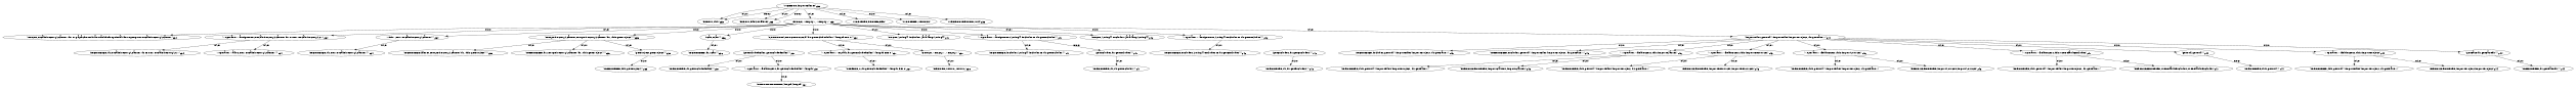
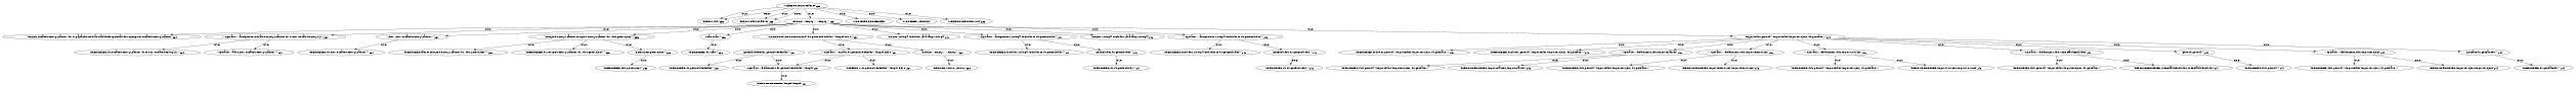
  digraph {
    n1 [label=<(METHOD,importFileset)<SUB>233</SUB>>]
    n2 [label=<(PARAM,this)<SUB>233</SUB>>]
    n3 [label=<(PARAM,FileSet fileset)<SUB>233</SUB>>]
    n4 [label=<(BLOCK,&lt;empty&gt;,&lt;empty&gt;)<SUB>233</SUB>>]
    n5 [label=<(MODIFIER,PROTECTED)>]
    n6 [label=<(MODIFIER,VIRTUAL)>]
    n7 [label=<(METHOD_RETURN,void)<SUB>233</SUB>>]
    n8 [label=<(LOCAL,LocalDirectoryScanner ds: org.apache.tools.ant.taskdefs.optional.ide.VAJImport$LocalDirectoryScanner)<SUB>234</SUB>>]
    n9 [label=<(&lt;operator&gt;.assignment,LocalDirectoryScanner ds = new LocalDirectorySc...)<SUB>234</SUB>>]
    n10 [label=<(&lt;init&gt;,new LocalDirectoryScanner())<SUB>234</SUB>>]
    n11 [label=<(setupDirectoryScanner,setupDirectoryScanner(ds, this.getProject()))<SUB>235</SUB>>]
    n12 [label=<(scan,scan())<SUB>236</SUB>>]
    n13 [label=<(CONTROL_STRUCTURE,IF,if (ds.getIncludedFiles().length == 0))<SUB>237</SUB>>]
    n14 [label=<(LOCAL,String[] includes: java.lang.String[])<SUB>241</SUB>>]
    n15 [label=<(&lt;operator&gt;.assignment,String[] includes = ds.getIncludes())<SUB>241</SUB>>]
    n16 [label=<(LOCAL,String[] excludes: java.lang.String[])<SUB>242</SUB>>]
    n17 [label=<(&lt;operator&gt;.assignment,String[] excludes = ds.getExcludes())<SUB>242</SUB>>]
    n18 [label=<(importFiles,getUtil().importFiles(importProject, ds.getBase...)<SUB>244</SUB>>]
    n19 [label=<(IDENTIFIER,ds,LocalDirectoryScanner ds = new LocalDirectorySc...)<SUB>234</SUB>>]
    n20 [label=<(&lt;operator&gt;.alloc,new LocalDirectoryScanner())<SUB>234</SUB>>]
    n21 [label=<(IDENTIFIER,ds,new LocalDirectoryScanner())<SUB>234</SUB>>]
    n22 [label=<(IDENTIFIER,fileset,setupDirectoryScanner(ds, this.getProject()))<SUB>235</SUB>>]
    n23 [label=<(IDENTIFIER,ds,setupDirectoryScanner(ds, this.getProject()))<SUB>235</SUB>>]
    n24 [label=<(getProject,getProject())<SUB>235</SUB>>]
    n25 [label=<(IDENTIFIER,ds,scan())<SUB>236</SUB>>]
    n26 [label=<(&lt;operator&gt;.equals,ds.getIncludedFiles().length == 0)<SUB>237</SUB>>]
    n27 [label=<(BLOCK,&lt;empty&gt;,&lt;empty&gt;)<SUB>237</SUB>>]
    n28 [label=<(IDENTIFIER,includes,String[] includes = ds.getIncludes())<SUB>241</SUB>>]
    n29 [label=<(getIncludes,ds.getIncludes())<SUB>241</SUB>>]
    n30 [label=<(IDENTIFIER,excludes,String[] excludes = ds.getExcludes())<SUB>242</SUB>>]
    n31 [label=<(getExcludes,ds.getExcludes())<SUB>742</SUB>>]
    n32 [label=<(getUtil,getUtil())<SUB>244</SUB>>]
    n33 [label=<(&lt;operator&gt;.fieldAccess,this.importProject)<SUB>244</SUB>>]
    n34 [label=<(getBasedir,getBasedir())<SUB>244</SUB>>]
    n35 [label=<(IDENTIFIER,includes,getUtil().importFiles(importProject, ds.getBase...)<SUB>245</SUB>>]
    n36 [label=<(IDENTIFIER,excludes,getUtil().importFiles(importProject, ds.getBase...)<SUB>245</SUB>>]
    n37 [label=<(&lt;operator&gt;.fieldAccess,this.importClasses)<SUB>246</SUB>>]
-   n38 [label=<(&lt;operator&gt;.fieldAccess,this.importResources)<SUB>243</SUB>>]
+   n38 [label=<(&lt;operator&gt;.fieldAccess,this.importResources)<SUB>246</SUB>>]
    n39 [label=<(&lt;operator&gt;.fieldAccess,this.importSources)<SUB>246</SUB>>]
    n40 [label=<(&lt;operator&gt;.fieldAccess,this.useDefaultExcludes)<SUB>247</SUB>>]
    n41 [label=<(IDENTIFIER,this,getProject())<SUB>235</SUB>>]
    n42 [label=<(&lt;operator&gt;.fieldAccess,ds.getIncludedFiles().length)<SUB>237</SUB>>]
    n43 [label=<(LITERAL,0,ds.getIncludedFiles().length == 0)<SUB>237</SUB>>]
    n44 [label=<(RETURN,return;,return;)<SUB>238</SUB>>]
    n45 [label=<(FIELD_IDENTIFIER,length,length)<SUB>237</SUB>>]
    n46 [label=<(getIncludedFiles,getIncludedFiles())<SUB>237</SUB>>]
    n47 [label=<(IDENTIFIER,ds,getIncludedFiles())<SUB>237</SUB>>]
    n48 [label=<(IDENTIFIER,ds,ds.getIncludes())<SUB>241</SUB>>]
    n49 [label=<(IDENTIFIER,ds,ds.getExcludes())<SUB>242</SUB>>]
    n50 [label=<(IDENTIFIER,this,getUtil())<SUB>244</SUB>>]
    n51 [label=<(IDENTIFIER,this,getUtil().importFiles(importProject, ds.getBase...)>]
    n52 [label=<(FIELD_IDENTIFIER,importProject,importProject)<SUB>244</SUB>>]
    n53 [label=<(IDENTIFIER,ds,getBasedir())<SUB>244</SUB>>]
    n54 [label=<(IDENTIFIER,this,getUtil().importFiles(importProject, ds.getBase...)>]
    n55 [label=<(FIELD_IDENTIFIER,importClasses,importClasses)<SUB>246</SUB>>]
    n56 [label=<(IDENTIFIER,this,getUtil().importFiles(importProject, ds.getBase...)>]
    n57 [label=<(FIELD_IDENTIFIER,importResources,importResources)<SUB>246</SUB>>]
    n58 [label=<(IDENTIFIER,this,getUtil().importFiles(importProject, ds.getBase...)>]
    n59 [label=<(FIELD_IDENTIFIER,importSources,importSources)<SUB>246</SUB>>]
    n60 [label=<(IDENTIFIER,this,getUtil().importFiles(importProject, ds.getBase...)>]
    n61 [label=<(FIELD_IDENTIFIER,useDefaultExcludes,useDefaultExcludes)<SUB>247</SUB>>]
    n1 -> n2 [label="AST: "]
    n1 -> n2 [label="DDG: "]
    n1 -> n3 [label="AST: "]
    n1 -> n3 [label="DDG: "]
    n1 -> n4 [label="AST: "]
    n1 -> n5 [label="AST: "]
    n1 -> n6 [label="AST: "]
    n1 -> n7 [label="AST: "]
    n4 -> n8 [label="AST: "]
    n4 -> n9 [label="AST: "]
    n4 -> n10 [label="AST: "]
    n4 -> n11 [label="AST: "]
    n4 -> n12 [label="AST: "]
    n4 -> n13 [label="AST: "]
    n4 -> n14 [label="AST: "]
    n4 -> n15 [label="AST: "]
    n4 -> n16 [label="AST: "]
    n4 -> n17 [label="AST: "]
    n4 -> n18 [label="AST: "]
    n9 -> n19 [label="AST: "]
    n9 -> n20 [label="AST: "]
    n10 -> n21 [label="AST: "]
    n11 -> n22 [label="AST: "]
    n11 -> n23 [label="AST: "]
    n11 -> n24 [label="AST: "]
    n12 -> n25 [label="AST: "]
    n13 -> n26 [label="AST: "]
    n13 -> n27 [label="AST: "]
    n15 -> n28 [label="AST: "]
-   n15 -> n29 [label="DDG: "]
+   n15 -> n29 [label="AST: "]
    n17 -> n30 [label="AST: "]
+   n17 -> n31 [label="AST: "]
    n18 -> n32 [label="AST: "]
    n18 -> n33 [label="AST: "]
    n18 -> n34 [label="AST: "]
    n18 -> n35 [label="AST: "]
    n18 -> n36 [label="AST: "]
    n18 -> n37 [label="AST: "]
    n18 -> n38 [label="AST: "]
    n18 -> n39 [label="AST: "]
    n18 -> n40 [label="AST: "]
    n24 -> n41 [label="AST: "]
+   n26 -> n42 [label="AST: "]
    n26 -> n43 [label="AST: "]
    n27 -> n44 [label="AST: "]
    n29 -> n48 [label="AST: "]
-   n31 -> n49 [label="AST: "]
+   n31 -> n49 [label="DDG: "]
    n32 -> n50 [label="DDG: "]
    n33 -> n51 [label="AST: "]
-   n33 -> n52 [label="AST: "]
+   n33 -> n52 [label="DDG: "]
    n34 -> n53 [label="AST: "]
    n37 -> n54 [label="AST: "]
    n37 -> n55 [label="AST: "]
    n38 -> n56 [label="AST: "]
    n38 -> n57 [label="AST: "]
    n39 -> n58 [label="AST: "]
    n39 -> n59 [label="AST: "]
    n40 -> n60 [label="AST: "]
    n40 -> n61 [label="AST: "]
    n42 -> n45 [label="AST: "]
    n46 -> n42 [label="AST: "]
    n46 -> n47 [label="AST: "]
  }
